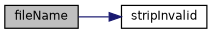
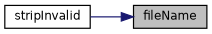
  digraph {
    rankdir=LR
    node [color=black fontname=Helvetica fontsize=10 shape=record]
    n1 [fillcolor=grey75 fontcolor=black height=0.2 label=fileName style=filled width=0.4]
    n2 [height=0.2 label=stripInvalid width=0.4]
-   n1 -> n2 [color=midnightblue fontname=Helvetica fontsize=10 labelfontname=Helvetica labelfontsize=10 style=solid]
+   n2 -> n1 [color=midnightblue fontname=Helvetica fontsize=10 labelfontname=Helvetica labelfontsize=10 style=solid]
  }
